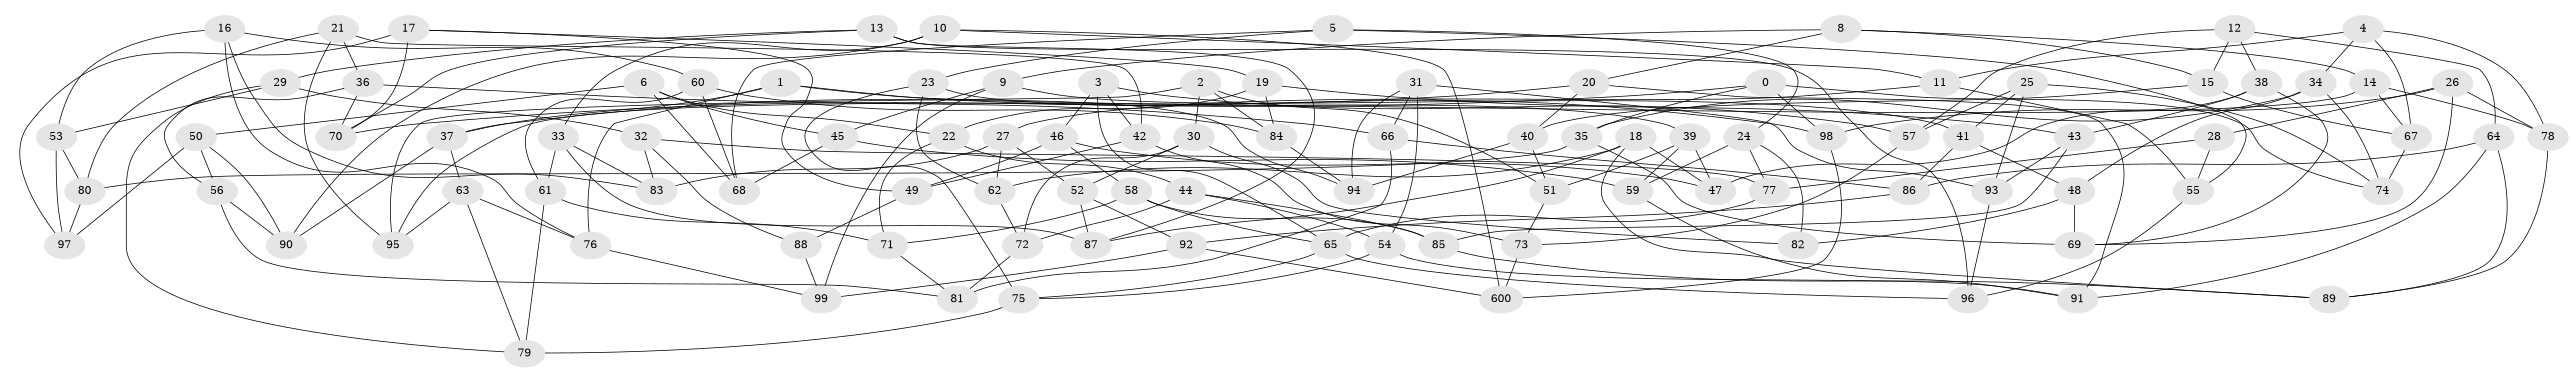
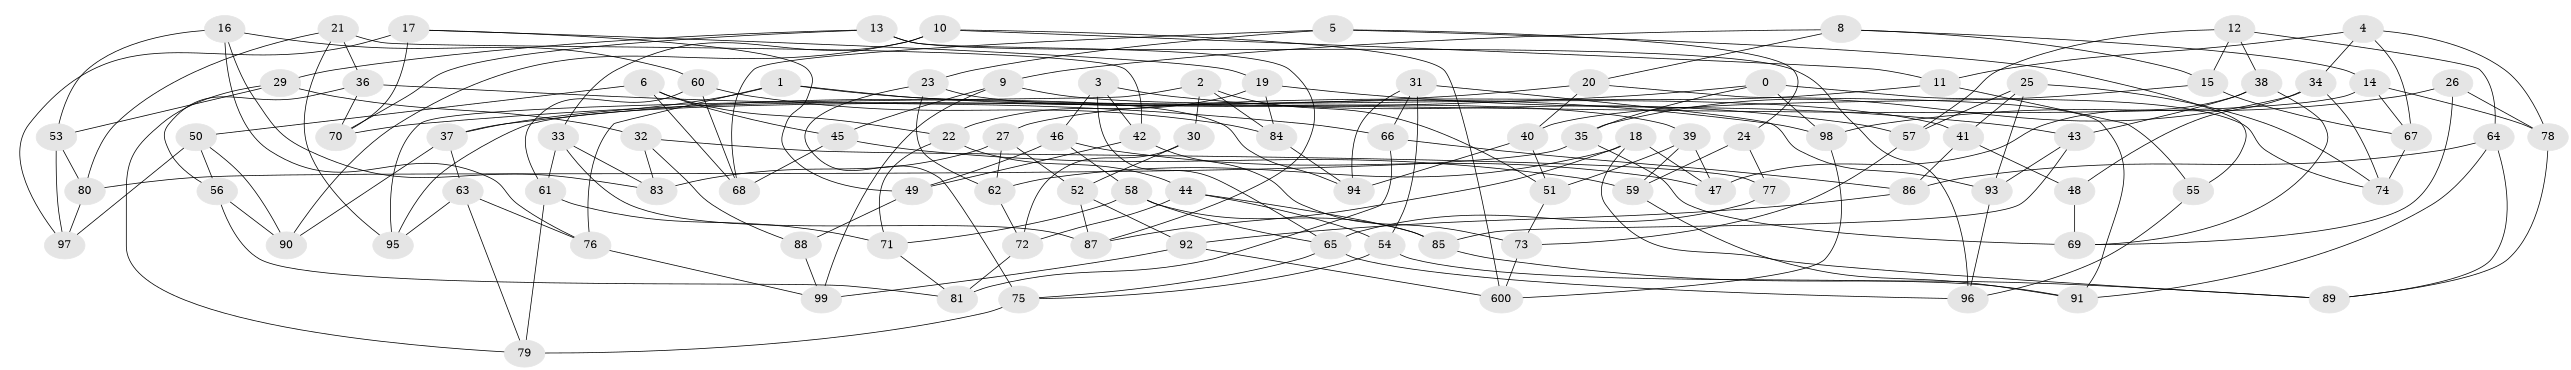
  graph {
    node [color=gray90 style=filled]
    1
    37
    76
    94
    98
    90
    63
    99
    n9 [label=600]
    2
    30
    51
    84
    95
-   82
    52
    72
    73
    3
    42
    46
    57
    65
    49
    47
    58
    96
    75
    4
    11
    34
    67
    78
    55
    27
    35
    74
    48
    89
    5
    23
    24
    68
    62
    39
    59
    77
    6
    22
    45
    50
    44
    71
    97
    56
    n56 [label=0]
    70
    80
    69
    8
    9
    14
    15
    20
    41
    40
    91
    86
    10
    33
    87
    83
    61
    12
    38
    64
    43
    13
    29
    53
    32
    79
    16
    60
    17
    19
    88
    18
    93
    85
    21
    36
    66
    54
    81
    25
    26
-   28
    92
    31
    1 -- 37
    1 -- 76
    1 -- 94
    1 -- 98
    37 -- 90
    37 -- 63
    76 -- 99
    98 -- n9
    63 -- 76
    63 -- 95
    63 -- 79
    2 -- 30
    2 -- 51
    2 -- 84
    2 -- 95
-   30 -- 82
    30 -- 52
    30 -- 72
    51 -- 73
    84 -- 94
    52 -- 87
    52 -- 92
    72 -- 81
    73 -- n9
    3 -- 42
    3 -- 46
    3 -- 57
    3 -- 65
    42 -- 73
    42 -- 49
    46 -- 49
    46 -- 47
    46 -- 58
    57 -- 73
    65 -- 96
    65 -- 75
    49 -- 88
    58 -- 65
    58 -- 71
    58 -- 85
    75 -- 79
    4 -- 11
    4 -- 34
    4 -- 67
    4 -- 78
    11 -- 55
    11 -- 27
    34 -- 35
    34 -- 74
    34 -- 48
    67 -- 74
    78 -- 89
    55 -- 96
    27 -- 52
    27 -- 62
    27 -- 83
    35 -- 80
    35 -- 69
-   48 -- 82
    48 -- 69
    5 -- 55
    5 -- 23
    5 -- 24
    5 -- 68
    23 -- 75
    23 -- 62
    23 -- 39
-   24 -- 82
    24 -- 59
    24 -- 77
    62 -- 72
    39 -- 51
    39 -- 47
    39 -- 59
    59 -- 91
    77 -- 65
    6 -- 68
    6 -- 22
    6 -- 45
    6 -- 50
    22 -- 44
    22 -- 71
    45 -- 68
    45 -- 59
    50 -- 90
    50 -- 97
    50 -- 56
    44 -- 72
    44 -- 85
    44 -- 54
    71 -- 81
    56 -- 90
    56 -- 81
    n56 -- 98
    n56 -- 35
    n56 -- 74
    n56 -- 70
    80 -- 97
    8 -- 9
    8 -- 14
    8 -- 15
    8 -- 20
    9 -- 99
    9 -- 45
    9 -- 41
    14 -- 95
    14 -- 67
    14 -- 78
    15 -- 67
    15 -- 40
    20 -- 37
    20 -- 40
    20 -- 91
    41 -- 48
    41 -- 86
    40 -- 94
    40 -- 51
    86 -- 92
    10 -- 90
    10 -- n9
    10 -- 11
    10 -- 33
    33 -- 87
    33 -- 83
    33 -- 61
    61 -- 71
    61 -- 79
    12 -- 57
    12 -- 15
    12 -- 38
    12 -- 64
    38 -- 47
    38 -- 69
    38 -- 43
    64 -- 89
    64 -- 91
    64 -- 86
    43 -- 93
    43 -- 85
    13 -- 96
    13 -- 70
    13 -- 87
    13 -- 29
    29 -- 53
    29 -- 32
    29 -- 79
    53 -- 97
    53 -- 80
    32 -- 77
    32 -- 83
    32 -- 88
    16 -- 76
    16 -- 83
    16 -- 53
    16 -- 60
    60 -- 84
    60 -- 68
    60 -- 61
    17 -- 49
    17 -- 97
    17 -- 70
    17 -- 19
    19 -- 84
    19 -- 22
    19 -- 43
    88 -- 99
    18 -- 47
    18 -- 89
    18 -- 62
    18 -- 87
    93 -- 96
    85 -- 89
    21 -- 95
    21 -- 42
    21 -- 80
    21 -- 36
    36 -- 56
    36 -- 70
    36 -- 66
    66 -- 86
    66 -- 81
    54 -- 75
    54 -- 91
    25 -- 57
    25 -- 74
    25 -- 41
    25 -- 93
    26 -- 98
    26 -- 78
    26 -- 69
-   26 -- 28
-   28 -- 55
-   28 -- 77
    92 -- 99
    92 -- n9
    31 -- 94
    31 -- 93
    31 -- 66
    31 -- 54
  }
